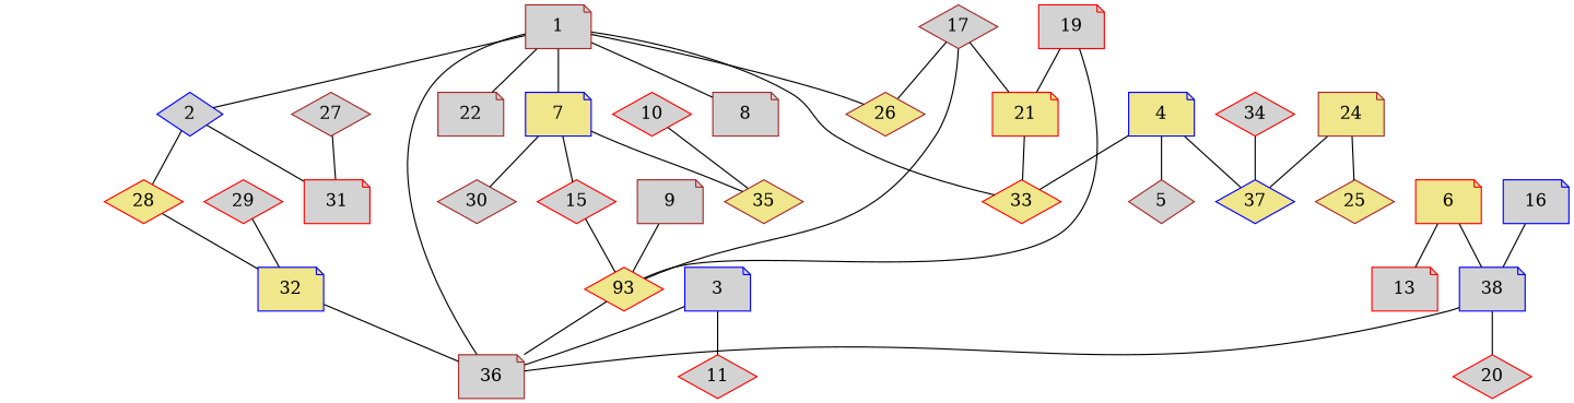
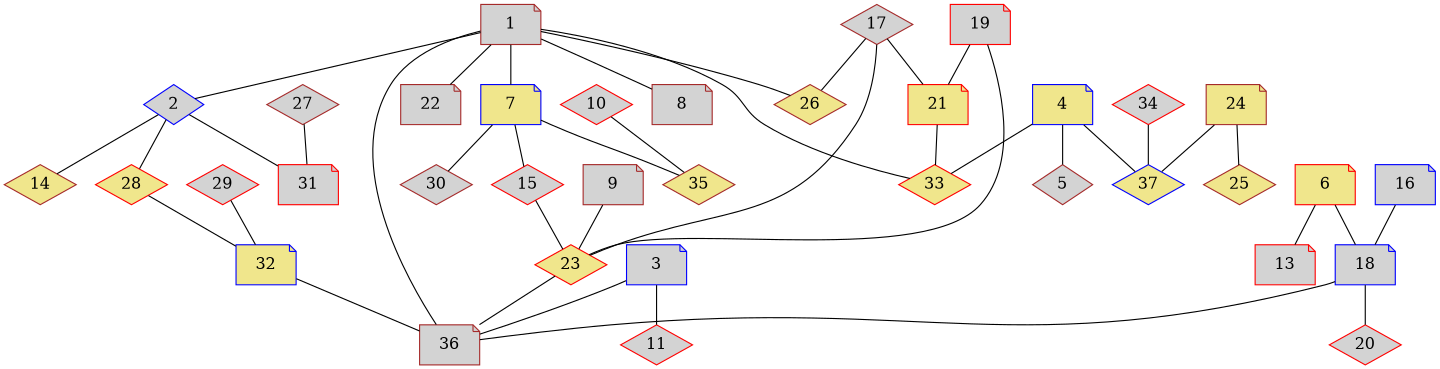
  graph {
    node [color=brown fillcolor=lightgrey shape=diamond style=filled]
    edge [weight=1.0]
    1 [shape=note]
    2 [color=blue]
    7 [color=blue fillcolor=khaki shape=note]
    8 [shape=note]
    22 [shape=note]
    26 [fillcolor=khaki]
    33 [color=red fillcolor=khaki]
    36 [shape=note]
+   14 [fillcolor=khaki]
    28 [color=red fillcolor=khaki]
    31 [color=red shape=note]
    15 [color=red]
    30
    35 [fillcolor=khaki]
    32 [color=blue fillcolor=khaki shape=note]
    3 [color=blue shape=note]
    11 [color=red]
    4 [color=blue fillcolor=khaki shape=note]
    5
    37 [color=blue fillcolor=khaki]
    6 [color=red fillcolor=khaki shape=note]
    13 [color=red shape=note]
-   18 [color=blue shape=note label=38]
+   18 [color=blue shape=note]
    20 [color=red]
-   23 [color=red fillcolor=khaki label=93]
+   23 [color=red fillcolor=khaki]
    9 [shape=note]
    10 [color=red]
    27
    16 [color=blue shape=note]
    17
    21 [color=red fillcolor=khaki shape=note]
    19 [color=red shape=note]
    24 [fillcolor=khaki shape=note]
    25 [fillcolor=khaki]
    29 [color=red]
    34 [color=red]
    1 -- 2
    1 -- 7
    1 -- 8
    1 -- 22
    1 -- 26
    1 -- 33
    1 -- 36
+   2 -- 14
    2 -- 28
    2 -- 31
    7 -- 15
    7 -- 30
    7 -- 35
    28 -- 32
    15 -- 23
    32 -- 36 [weight=2.0]
    3 -- 36
    3 -- 11
    4 -- 33
    4 -- 5
    4 -- 37
    6 -- 13
    6 -- 18
    18 -- 36
    18 -- 20
    23 -- 36
    9 -- 23
    10 -- 35
    27 -- 31
    16 -- 18
    17 -- 26
    17 -- 23
    17 -- 21
    21 -- 33
    19 -- 23
    19 -- 21
    24 -- 37
    24 -- 25
    29 -- 32
    34 -- 37
  }
